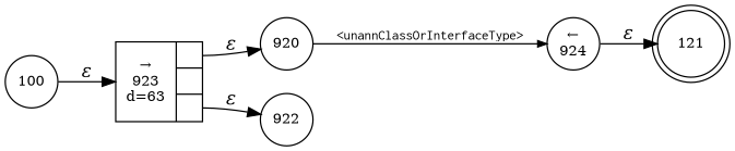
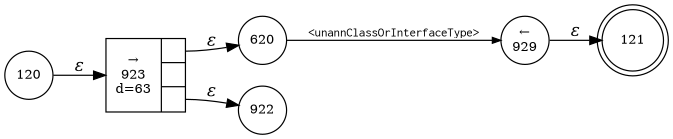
  digraph {
    rankdir=LR
    node [fixedsize=true fontsize=11 shape=circle peripheries=1]
    edge [fontname="Times-Italic"]
    n1 [label=121 shape=doublecircle width=.6 peripheries=""]
-   n2 [label=100 width=.55]
+   n2 [label=120 width=.55]
    n3 [fixedsize=false label="{&rarr;\n923\nd=63|{<p0>|<p1>|<p2>}}" shape=record]
-   n4 [label=920 width=.55]
+   n4 [label=620 width=.55]
    n5 [label=922 width=.55]
-   n6 [label="&larr;\n924" width=.55]
+   n6 [label="&larr;\n929" width=.55]
    n2 -> n3 [label="&epsilon;"]
    n3 -> n4 [label="&epsilon;" tailport=p0]
    n3 -> n5 [label="&epsilon;" tailport=p2]
    n4 -> n6 [arrowhead=normal arrowsize=.7 fontname=Courier fontsize=11 label="<unannClassOrInterfaceType>"]
    n6 -> n1 [label="&epsilon;"]
  }
